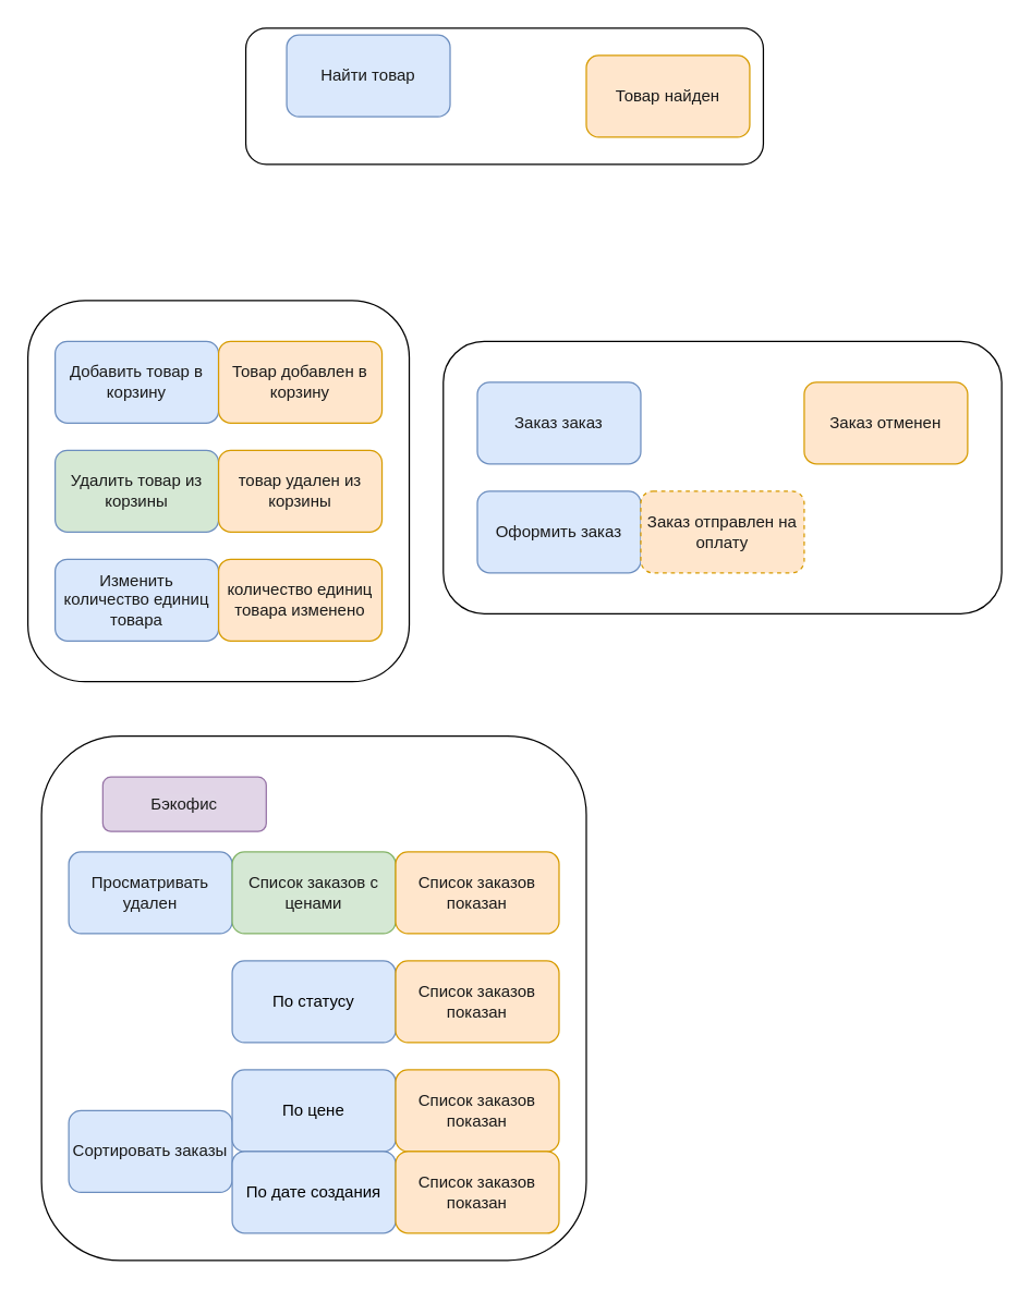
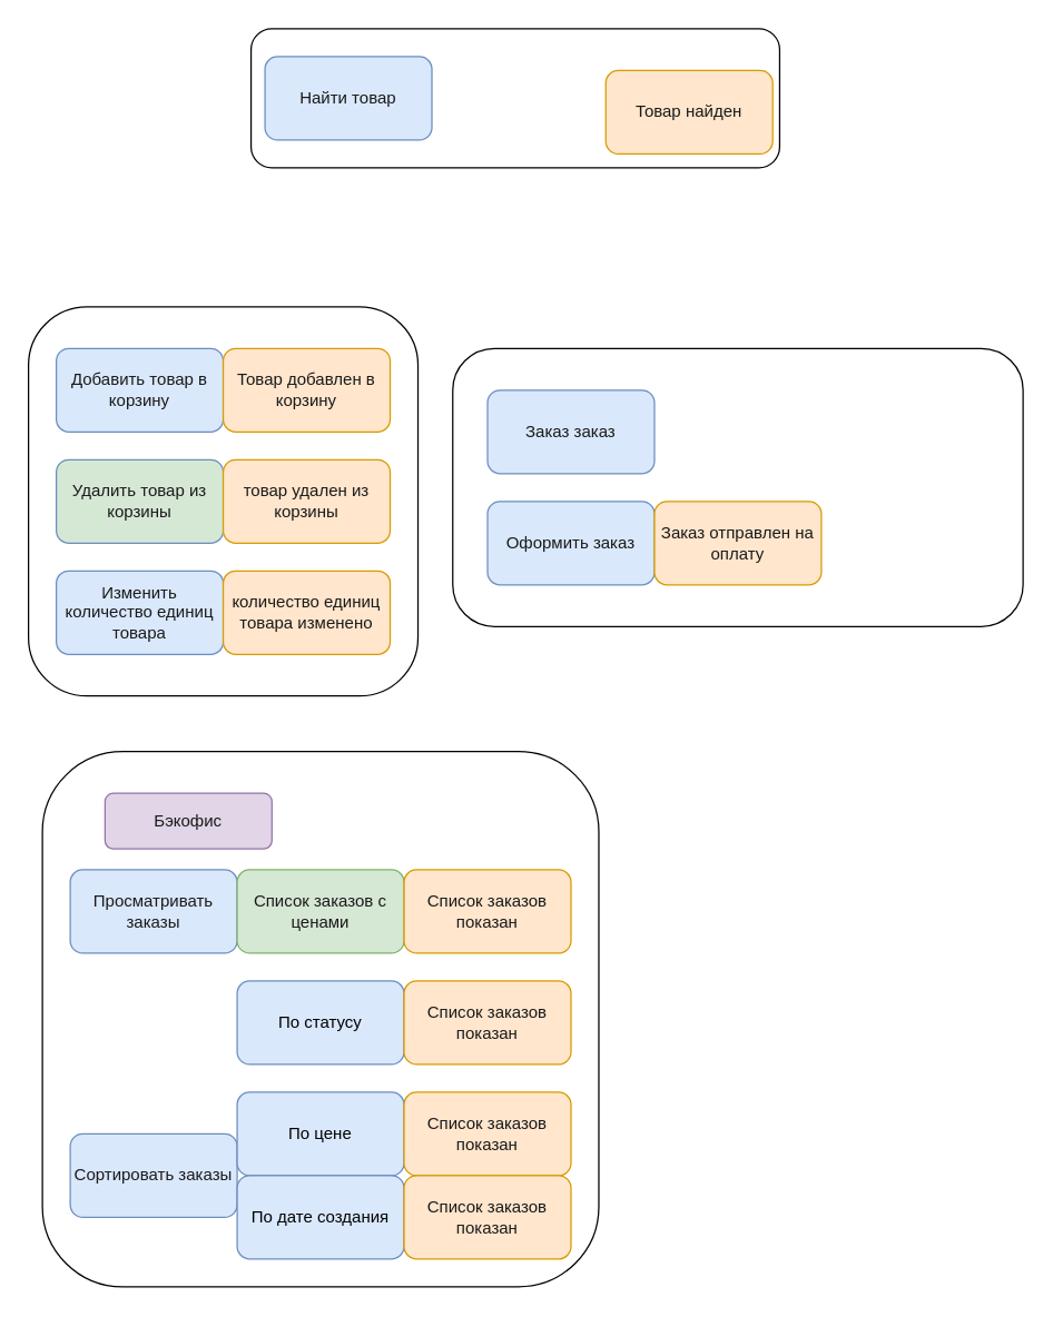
  <mxCell id="0" />
  <mxCell id="1" parent="0" />
  <mxCell id="2" value="" style="rounded=1;whiteSpace=wrap;html=1;" parent="1" vertex="1"><mxGeometry x="325" y="250" width="410" height="200" as="geometry" /></mxCell>
  <mxCell id="3" value="" style="rounded=1;whiteSpace=wrap;html=1;" parent="1" vertex="1"><mxGeometry x="20" y="220" width="280" height="280" as="geometry" /></mxCell>
  <mxCell id="4" value="&lt;span style=&quot;color: rgb(26 , 26 , 26) ; font-family: &amp;#34;opensans&amp;#34; , &amp;#34;arial&amp;#34; , sans-serif , &amp;#34;noto sans hebrew&amp;#34; , &amp;#34;noto sans&amp;#34; , &amp;#34;noto sans jp&amp;#34; , &amp;#34;noto sans kr&amp;#34; ; font-size: 12px ; font-style: normal ; font-weight: 400 ; letter-spacing: normal ; text-align: center ; text-indent: 0px ; text-transform: none ; word-spacing: 0px ; background-color: rgba(255 , 255 , 255 , 0.01) ; display: inline ; float: none&quot;&gt;Добавить товар в корзину&lt;/span&gt;" style="rounded=1;whiteSpace=wrap;html=1;fontSize=12;fillColor=#dae8fc;strokeColor=#6c8ebf;" parent="1" vertex="1"><mxGeometry x="40" y="250" width="120" height="60" as="geometry" /></mxCell>
  <mxCell id="5" value="&lt;span style=&quot;color: rgb(26 , 26 , 26) ; font-family: &amp;#34;opensans&amp;#34; , &amp;#34;arial&amp;#34; , sans-serif , &amp;#34;noto sans hebrew&amp;#34; , &amp;#34;noto sans&amp;#34; , &amp;#34;noto sans jp&amp;#34; , &amp;#34;noto sans kr&amp;#34; ; font-size: 12px ; font-style: normal ; font-weight: 400 ; letter-spacing: normal ; text-align: center ; text-indent: 0px ; text-transform: none ; word-spacing: 0px ; background-color: rgba(255 , 255 , 255 , 0.01) ; display: inline ; float: none&quot;&gt;Товар добавлен в корзину&lt;/span&gt;" style="rounded=1;whiteSpace=wrap;html=1;fontSize=12;fillColor=#ffe6cc;strokeColor=#d79b00;" parent="1" vertex="1"><mxGeometry x="160" y="250" width="120" height="60" as="geometry" /></mxCell>
  <mxCell id="6" value="&lt;span style=&quot;color: rgb(26 , 26 , 26) ; font-family: &amp;#34;opensans&amp;#34; , &amp;#34;arial&amp;#34; , sans-serif , &amp;#34;noto sans hebrew&amp;#34; , &amp;#34;noto sans&amp;#34; , &amp;#34;noto sans jp&amp;#34; , &amp;#34;noto sans kr&amp;#34; ; font-size: 12px ; font-style: normal ; font-weight: 400 ; letter-spacing: normal ; text-align: center ; text-indent: 0px ; text-transform: none ; word-spacing: 0px ; background-color: rgba(255 , 255 , 255 , 0.01) ; display: inline ; float: none&quot;&gt;Удалить товар из корзины&lt;/span&gt;" style="rounded=1;whiteSpace=wrap;html=1;fontSize=12;fillColor=#d5e8d4;strokeColor=#6c8ebf;" parent="1" vertex="1"><mxGeometry x="40" y="330" width="120" height="60" as="geometry" /></mxCell>
  <mxCell id="7" value="&lt;span style=&quot;color: rgb(26 , 26 , 26) ; font-family: &amp;#34;opensans&amp;#34; , &amp;#34;arial&amp;#34; , sans-serif , &amp;#34;noto sans hebrew&amp;#34; , &amp;#34;noto sans&amp;#34; , &amp;#34;noto sans jp&amp;#34; , &amp;#34;noto sans kr&amp;#34; ; font-size: 12px ; font-style: normal ; font-weight: 400 ; letter-spacing: normal ; text-align: center ; text-indent: 0px ; text-transform: none ; word-spacing: 0px ; background-color: rgba(255 , 255 , 255 , 0.01) ; display: inline ; float: none&quot;&gt;товар удален из корзины&lt;/span&gt;" style="rounded=1;whiteSpace=wrap;html=1;fontSize=12;fillColor=#ffe6cc;strokeColor=#d79b00;" parent="1" vertex="1"><mxGeometry x="160" y="330" width="120" height="60" as="geometry" /></mxCell>
  <mxCell id="8" value="&lt;span style=&quot;color: rgb(26 , 26 , 26) ; font-family: &amp;#34;opensans&amp;#34; , &amp;#34;arial&amp;#34; , sans-serif , &amp;#34;noto sans hebrew&amp;#34; , &amp;#34;noto sans&amp;#34; , &amp;#34;noto sans jp&amp;#34; , &amp;#34;noto sans kr&amp;#34; ; font-size: 12px ; font-style: normal ; font-weight: 400 ; letter-spacing: normal ; text-align: center ; text-indent: 0px ; text-transform: none ; word-spacing: 0px ; background-color: rgba(255 , 255 , 255 , 0.01) ; display: inline ; float: none&quot;&gt;Изменить количество единиц товара&lt;/span&gt;" style="rounded=1;whiteSpace=wrap;html=1;fontSize=12;fillColor=#dae8fc;strokeColor=#6c8ebf;" parent="1" vertex="1"><mxGeometry x="40" y="410" width="120" height="60" as="geometry" /></mxCell>
  <mxCell id="9" value="&lt;span style=&quot;color: rgb(26 , 26 , 26) ; font-family: &amp;#34;opensans&amp;#34; , &amp;#34;arial&amp;#34; , sans-serif , &amp;#34;noto sans hebrew&amp;#34; , &amp;#34;noto sans&amp;#34; , &amp;#34;noto sans jp&amp;#34; , &amp;#34;noto sans kr&amp;#34; ; font-size: 12px ; font-style: normal ; font-weight: 400 ; letter-spacing: normal ; text-align: center ; text-indent: 0px ; text-transform: none ; word-spacing: 0px ; background-color: rgba(255 , 255 , 255 , 0.01) ; display: inline ; float: none&quot;&gt;количество единиц товара изменено&lt;/span&gt;" style="rounded=1;whiteSpace=wrap;html=1;fontSize=12;fillColor=#ffe6cc;strokeColor=#d79b00;" parent="1" vertex="1"><mxGeometry x="160" y="410" width="120" height="60" as="geometry" /></mxCell>
  <mxCell id="10" value="&lt;span style=&quot;color: rgb(26 , 26 , 26) ; font-family: &amp;#34;opensans&amp;#34; , &amp;#34;arial&amp;#34; , sans-serif , &amp;#34;noto sans hebrew&amp;#34; , &amp;#34;noto sans&amp;#34; , &amp;#34;noto sans jp&amp;#34; , &amp;#34;noto sans kr&amp;#34; ; font-size: 12px ; font-style: normal ; font-weight: 400 ; letter-spacing: normal ; text-align: center ; text-indent: 0px ; text-transform: none ; word-spacing: 0px ; background-color: rgba(255 , 255 , 255 , 0.01) ; display: inline ; float: none&quot;&gt;Заказ заказ&lt;/span&gt;" style="rounded=1;whiteSpace=wrap;html=1;fontSize=12;fillColor=#dae8fc;strokeColor=#6c8ebf;" parent="1" vertex="1"><mxGeometry x="350" y="280" width="120" height="60" as="geometry" /></mxCell>
- <mxCell id="11" value="&lt;span style=&quot;color: rgb(26 , 26 , 26) ; font-family: &amp;#34;opensans&amp;#34; , &amp;#34;arial&amp;#34; , sans-serif , &amp;#34;noto sans hebrew&amp;#34; , &amp;#34;noto sans&amp;#34; , &amp;#34;noto sans jp&amp;#34; , &amp;#34;noto sans kr&amp;#34; ; font-size: 12px ; font-style: normal ; font-weight: 400 ; letter-spacing: normal ; text-align: center ; text-indent: 0px ; text-transform: none ; word-spacing: 0px ; background-color: rgba(255 , 255 , 255 , 0.01) ; display: inline ; float: none&quot;&gt;Заказ отменен&lt;/span&gt;" style="rounded=1;whiteSpace=wrap;html=1;fontSize=12;fillColor=#ffe6cc;strokeColor=#d79b00;" parent="1" vertex="1"><mxGeometry x="590" y="280" width="120" height="60" as="geometry" /></mxCell>
  <mxCell id="12" value="&lt;span style=&quot;color: rgb(26 , 26 , 26) ; font-family: &amp;#34;opensans&amp;#34; , &amp;#34;arial&amp;#34; , sans-serif , &amp;#34;noto sans hebrew&amp;#34; , &amp;#34;noto sans&amp;#34; , &amp;#34;noto sans jp&amp;#34; , &amp;#34;noto sans kr&amp;#34; ; font-size: 12px ; font-style: normal ; font-weight: 400 ; letter-spacing: normal ; text-align: center ; text-indent: 0px ; text-transform: none ; word-spacing: 0px ; background-color: rgba(255 , 255 , 255 , 0.01) ; display: inline ; float: none&quot;&gt;Оформить заказ&lt;/span&gt;" style="rounded=1;whiteSpace=wrap;html=1;fontSize=12;fillColor=#dae8fc;strokeColor=#6c8ebf;" parent="1" vertex="1"><mxGeometry x="350" y="360" width="120" height="60" as="geometry" /></mxCell>
- <mxCell id="13" value="&lt;font color=&quot;#1a1a1a&quot; face=&quot;opensans, arial, sans-serif, noto sans hebrew, noto sans, noto sans jp, noto sans kr&quot;&gt;&lt;span style=&quot;background-color: rgba(255 , 255 , 255 , 0.01)&quot;&gt;Заказ отправлен на оплату&lt;/span&gt;&lt;/font&gt;" style="rounded=1;whiteSpace=wrap;html=1;fontSize=12;fillColor=#ffe6cc;strokeColor=#d79b00;dashed=1;" parent="1" vertex="1"><mxGeometry x="470" y="360" width="120" height="60" as="geometry" /></mxCell>
+ <mxCell id="13" value="&lt;font color=&quot;#1a1a1a&quot; face=&quot;opensans, arial, sans-serif, noto sans hebrew, noto sans, noto sans jp, noto sans kr&quot;&gt;&lt;span style=&quot;background-color: rgba(255 , 255 , 255 , 0.01)&quot;&gt;Заказ отправлен на оплату&lt;/span&gt;&lt;/font&gt;" style="rounded=1;whiteSpace=wrap;html=1;fontSize=12;fillColor=#ffe6cc;strokeColor=#d79b00;" parent="1" vertex="1"><mxGeometry x="470" y="360" width="120" height="60" as="geometry" /></mxCell>
  <mxCell id="14" value="" style="rounded=1;whiteSpace=wrap;html=1;" parent="1" vertex="1"><mxGeometry x="30" y="540" width="400" height="385" as="geometry" /></mxCell>
- <mxCell id="15" value="&lt;span style=&quot;color: rgb(26 , 26 , 26) ; font-family: &amp;#34;opensans&amp;#34; , &amp;#34;arial&amp;#34; , sans-serif , &amp;#34;noto sans hebrew&amp;#34; , &amp;#34;noto sans&amp;#34; , &amp;#34;noto sans jp&amp;#34; , &amp;#34;noto sans kr&amp;#34; ; font-size: 12px ; font-style: normal ; font-weight: 400 ; letter-spacing: normal ; text-align: center ; text-indent: 0px ; text-transform: none ; word-spacing: 0px ; background-color: rgba(255 , 255 , 255 , 0.01) ; display: inline ; float: none&quot;&gt;Просматривать удален&lt;/span&gt;" style="rounded=1;whiteSpace=wrap;html=1;fontSize=12;fillColor=#dae8fc;strokeColor=#6c8ebf;" parent="1" vertex="1"><mxGeometry x="50" y="625" width="120" height="60" as="geometry" /></mxCell>
+ <mxCell id="15" value="&lt;span style=&quot;color: rgb(26 , 26 , 26) ; font-family: &amp;#34;opensans&amp;#34; , &amp;#34;arial&amp;#34; , sans-serif , &amp;#34;noto sans hebrew&amp;#34; , &amp;#34;noto sans&amp;#34; , &amp;#34;noto sans jp&amp;#34; , &amp;#34;noto sans kr&amp;#34; ; font-size: 12px ; font-style: normal ; font-weight: 400 ; letter-spacing: normal ; text-align: center ; text-indent: 0px ; text-transform: none ; word-spacing: 0px ; background-color: rgba(255 , 255 , 255 , 0.01) ; display: inline ; float: none&quot;&gt;Просматривать заказы&lt;/span&gt;" style="rounded=1;whiteSpace=wrap;html=1;fontSize=12;fillColor=#dae8fc;strokeColor=#6c8ebf;" parent="1" vertex="1"><mxGeometry x="50" y="625" width="120" height="60" as="geometry" /></mxCell>
  <mxCell id="16" value="&lt;span style=&quot;color: rgb(26 , 26 , 26) ; font-family: &amp;#34;opensans&amp;#34; , &amp;#34;arial&amp;#34; , sans-serif , &amp;#34;noto sans hebrew&amp;#34; , &amp;#34;noto sans&amp;#34; , &amp;#34;noto sans jp&amp;#34; , &amp;#34;noto sans kr&amp;#34; ; font-size: 12px ; font-style: normal ; font-weight: 400 ; letter-spacing: normal ; text-align: center ; text-indent: 0px ; text-transform: none ; word-spacing: 0px ; background-color: rgba(255 , 255 , 255 , 0.01) ; display: inline ; float: none&quot;&gt;Сортировать заказы&lt;/span&gt;" style="rounded=1;whiteSpace=wrap;html=1;fontSize=12;fillColor=#dae8fc;strokeColor=#6c8ebf;" parent="1" vertex="1"><mxGeometry x="50" y="815" width="120" height="60" as="geometry" /></mxCell>
  <mxCell id="17" value="&lt;span style=&quot;color: rgb(26 , 26 , 26) ; font-family: &amp;#34;opensans&amp;#34; , &amp;#34;arial&amp;#34; , sans-serif , &amp;#34;noto sans hebrew&amp;#34; , &amp;#34;noto sans&amp;#34; , &amp;#34;noto sans jp&amp;#34; , &amp;#34;noto sans kr&amp;#34; ; font-size: 12px ; font-style: normal ; font-weight: 400 ; letter-spacing: normal ; text-align: center ; text-indent: 0px ; text-transform: none ; word-spacing: 0px ; background-color: rgba(255 , 255 , 255 , 0.01) ; display: inline ; float: none&quot;&gt;Список заказов с ценами&lt;/span&gt;" style="rounded=1;whiteSpace=wrap;html=1;fontSize=12;fillColor=#d5e8d4;strokeColor=#82b366;" parent="1" vertex="1"><mxGeometry x="170" y="625" width="120" height="60" as="geometry" /></mxCell>
  <mxCell id="18" value="По статусу" style="rounded=1;whiteSpace=wrap;html=1;fontSize=12;fillColor=#dae8fc;strokeColor=#6c8ebf;" parent="1" vertex="1"><mxGeometry x="170" y="705" width="120" height="60" as="geometry" /></mxCell>
  <mxCell id="19" value="По цене" style="rounded=1;whiteSpace=wrap;html=1;fontSize=12;fillColor=#dae8fc;strokeColor=#6c8ebf;" parent="1" vertex="1"><mxGeometry x="170" y="785" width="120" height="60" as="geometry" /></mxCell>
  <mxCell id="20" value="По дате создания" style="rounded=1;whiteSpace=wrap;html=1;fontSize=12;fillColor=#dae8fc;strokeColor=#6c8ebf;" parent="1" vertex="1"><mxGeometry x="170" y="845" width="120" height="60" as="geometry" /></mxCell>
  <mxCell id="21" value="" style="rounded=1;whiteSpace=wrap;html=1;" parent="1" vertex="1"><mxGeometry x="180" y="20" width="380" height="100" as="geometry" /></mxCell>
- <mxCell id="22" value="&lt;font color=&quot;#1a1a1a&quot; face=&quot;opensans, arial, sans-serif, noto sans hebrew, noto sans, noto sans jp, noto sans kr&quot;&gt;&lt;span style=&quot;background-color: rgba(255 , 255 , 255 , 0.01)&quot;&gt;Найти товар&lt;/span&gt;&lt;/font&gt;" style="rounded=1;whiteSpace=wrap;html=1;fontSize=12;fillColor=#dae8fc;strokeColor=#6c8ebf;" parent="1" vertex="1"><mxGeometry x="210" y="25" width="120" height="60" as="geometry" /></mxCell>
- <mxCell id="23" value="&lt;span style=&quot;color: rgb(26 , 26 , 26) ; font-family: &amp;#34;opensans&amp;#34; , &amp;#34;arial&amp;#34; , sans-serif , &amp;#34;noto sans hebrew&amp;#34; , &amp;#34;noto sans&amp;#34; , &amp;#34;noto sans jp&amp;#34; , &amp;#34;noto sans kr&amp;#34; ; font-size: 12px ; font-style: normal ; font-weight: 400 ; letter-spacing: normal ; text-align: center ; text-indent: 0px ; text-transform: none ; word-spacing: 0px ; background-color: rgba(255 , 255 , 255 , 0.01) ; display: inline ; float: none&quot;&gt;Товар найден&lt;/span&gt;" style="rounded=1;whiteSpace=wrap;html=1;fontSize=12;fillColor=#ffe6cc;strokeColor=#d79b00;" parent="1" vertex="1"><mxGeometry x="430" y="40" width="120" height="60" as="geometry" /></mxCell>
+ <mxCell id="22" value="&lt;font color=&quot;#1a1a1a&quot; face=&quot;opensans, arial, sans-serif, noto sans hebrew, noto sans, noto sans jp, noto sans kr&quot;&gt;&lt;span style=&quot;background-color: rgba(255 , 255 , 255 , 0.01)&quot;&gt;Найти товар&lt;/span&gt;&lt;/font&gt;" style="rounded=1;whiteSpace=wrap;html=1;fontSize=12;fillColor=#dae8fc;strokeColor=#6c8ebf;" parent="1" vertex="1"><mxGeometry x="190" y="40" width="120" height="60" as="geometry" /></mxCell>
+ <mxCell id="23" value="&lt;span style=&quot;color: rgb(26 , 26 , 26) ; font-family: &amp;#34;opensans&amp;#34; , &amp;#34;arial&amp;#34; , sans-serif , &amp;#34;noto sans hebrew&amp;#34; , &amp;#34;noto sans&amp;#34; , &amp;#34;noto sans jp&amp;#34; , &amp;#34;noto sans kr&amp;#34; ; font-size: 12px ; font-style: normal ; font-weight: 400 ; letter-spacing: normal ; text-align: center ; text-indent: 0px ; text-transform: none ; word-spacing: 0px ; background-color: rgba(255 , 255 , 255 , 0.01) ; display: inline ; float: none&quot;&gt;Товар найден&lt;/span&gt;" style="rounded=1;whiteSpace=wrap;html=1;fontSize=12;fillColor=#ffe6cc;strokeColor=#d79b00;" parent="1" vertex="1"><mxGeometry x="435" y="50" width="120" height="60" as="geometry" /></mxCell>
  <mxCell id="24" value="&lt;span style=&quot;color: rgb(26 , 26 , 26) ; font-family: &amp;#34;opensans&amp;#34; , &amp;#34;arial&amp;#34; , sans-serif , &amp;#34;noto sans hebrew&amp;#34; , &amp;#34;noto sans&amp;#34; , &amp;#34;noto sans jp&amp;#34; , &amp;#34;noto sans kr&amp;#34; ; font-size: 12px ; font-style: normal ; font-weight: 400 ; letter-spacing: normal ; text-align: center ; text-indent: 0px ; text-transform: none ; word-spacing: 0px ; background-color: rgba(255 , 255 , 255 , 0.01) ; display: inline ; float: none&quot;&gt;Список заказов показан&lt;/span&gt;" style="rounded=1;whiteSpace=wrap;html=1;fontSize=12;fillColor=#ffe6cc;strokeColor=#d79b00;" parent="1" vertex="1"><mxGeometry x="290" y="625" width="120" height="60" as="geometry" /></mxCell>
  <mxCell id="25" value="&lt;span style=&quot;color: rgb(26 , 26 , 26) ; font-family: &amp;#34;opensans&amp;#34; , &amp;#34;arial&amp;#34; , sans-serif , &amp;#34;noto sans hebrew&amp;#34; , &amp;#34;noto sans&amp;#34; , &amp;#34;noto sans jp&amp;#34; , &amp;#34;noto sans kr&amp;#34; ; font-size: 12px ; font-style: normal ; font-weight: 400 ; letter-spacing: normal ; text-align: center ; text-indent: 0px ; text-transform: none ; word-spacing: 0px ; background-color: rgba(255 , 255 , 255 , 0.01) ; display: inline ; float: none&quot;&gt;Список заказов показан&lt;/span&gt;" style="rounded=1;whiteSpace=wrap;html=1;fontSize=12;fillColor=#ffe6cc;strokeColor=#d79b00;" parent="1" vertex="1"><mxGeometry x="290" y="705" width="120" height="60" as="geometry" /></mxCell>
  <mxCell id="26" value="&lt;span style=&quot;color: rgb(26 , 26 , 26) ; font-family: &amp;#34;opensans&amp;#34; , &amp;#34;arial&amp;#34; , sans-serif , &amp;#34;noto sans hebrew&amp;#34; , &amp;#34;noto sans&amp;#34; , &amp;#34;noto sans jp&amp;#34; , &amp;#34;noto sans kr&amp;#34; ; font-size: 12px ; font-style: normal ; font-weight: 400 ; letter-spacing: normal ; text-align: center ; text-indent: 0px ; text-transform: none ; word-spacing: 0px ; background-color: rgba(255 , 255 , 255 , 0.01) ; display: inline ; float: none&quot;&gt;Список заказов показан&lt;/span&gt;" style="rounded=1;whiteSpace=wrap;html=1;fontSize=12;fillColor=#ffe6cc;strokeColor=#d79b00;" parent="1" vertex="1"><mxGeometry x="290" y="785" width="120" height="60" as="geometry" /></mxCell>
  <mxCell id="27" value="&lt;span style=&quot;color: rgb(26 , 26 , 26) ; font-family: &amp;#34;opensans&amp;#34; , &amp;#34;arial&amp;#34; , sans-serif , &amp;#34;noto sans hebrew&amp;#34; , &amp;#34;noto sans&amp;#34; , &amp;#34;noto sans jp&amp;#34; , &amp;#34;noto sans kr&amp;#34; ; font-size: 12px ; font-style: normal ; font-weight: 400 ; letter-spacing: normal ; text-align: center ; text-indent: 0px ; text-transform: none ; word-spacing: 0px ; background-color: rgba(255 , 255 , 255 , 0.01) ; display: inline ; float: none&quot;&gt;Список заказов показан&lt;/span&gt;" style="rounded=1;whiteSpace=wrap;html=1;fontSize=12;fillColor=#ffe6cc;strokeColor=#d79b00;" parent="1" vertex="1"><mxGeometry x="290" y="845" width="120" height="60" as="geometry" /></mxCell>
  <mxCell id="28" value="&lt;font color=&quot;#1a1a1a&quot; face=&quot;opensans, arial, sans-serif, noto sans hebrew, noto sans, noto sans jp, noto sans kr&quot;&gt;&lt;span style=&quot;background-color: rgba(255 , 255 , 255 , 0.01)&quot;&gt;Бэкофис&lt;/span&gt;&lt;/font&gt;" style="rounded=1;whiteSpace=wrap;html=1;fontSize=12;fillColor=#e1d5e7;strokeColor=#9673a6;" parent="1" vertex="1"><mxGeometry x="75" y="570" width="120" height="40" as="geometry" /></mxCell>
